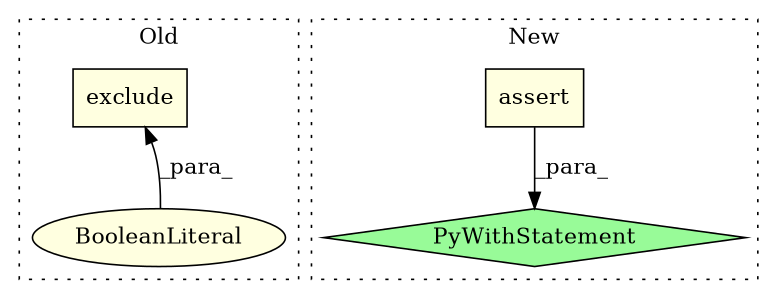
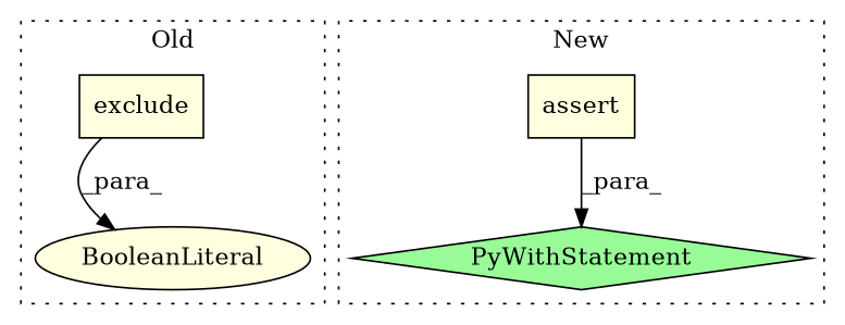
  digraph {
    node [a=32 fillcolor=lightyellow shape=box style=filled]
    n1 [l="8,1" label=exclude s="9025,9037"]
    n2 [a=9 l=4 label=BooleanLiteral s=9033 shape=ellipse]
    n3 [a=104 fillcolor=palegreen l="10,2" label=PyWithStatement s="8394,8448" shape=diamond]
    n4 [l="13,1" label=assert s="8409,8447"]
    subgraph cluster_1 {
      label=Old
      style=dotted
      n1
      n2
    }
    subgraph cluster_2 {
      label=New
      style=dotted
      n3
      n4
    }
-   n2 -> n1 [label=_para_]
+   n1 -> n2 [label=_para_]
    n4 -> n3 [label=_para_]
  }
